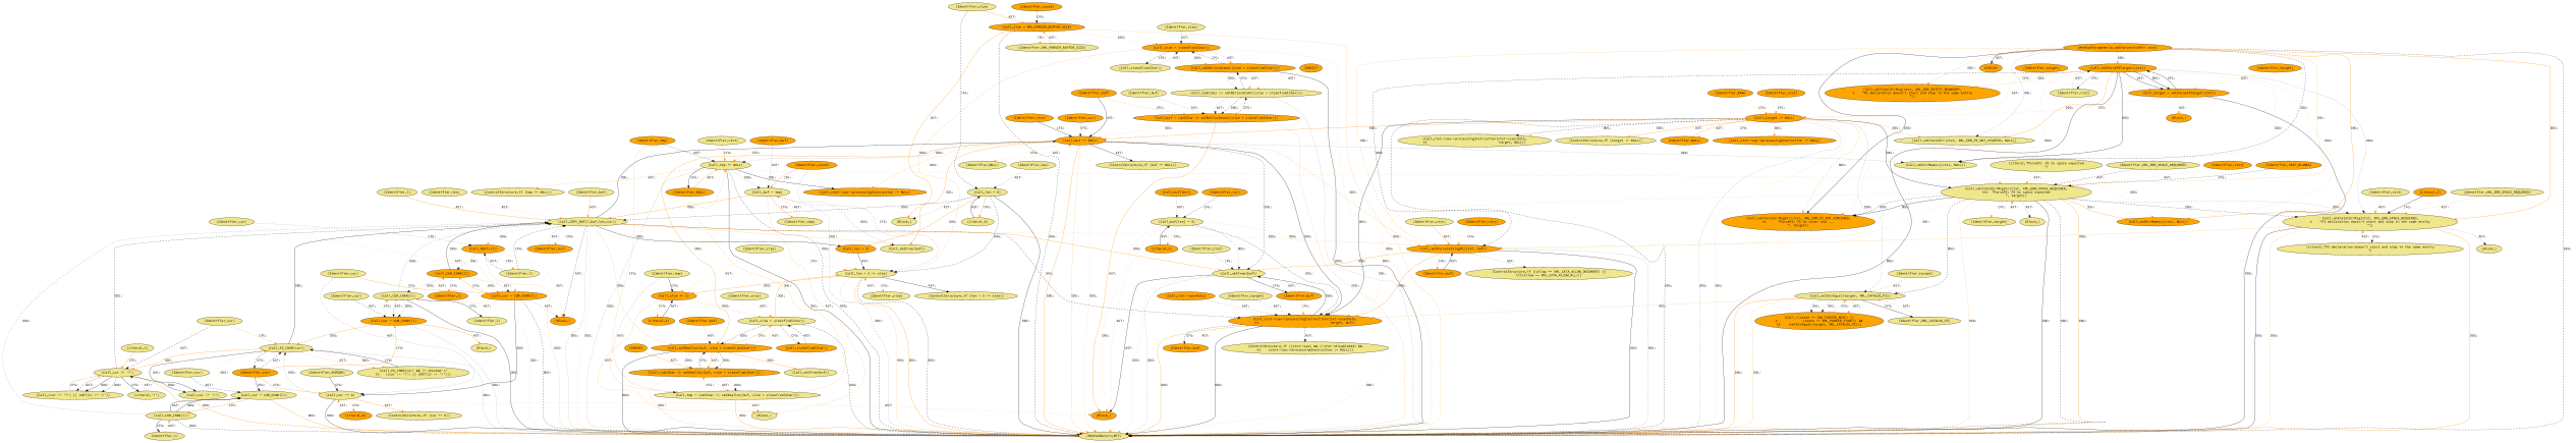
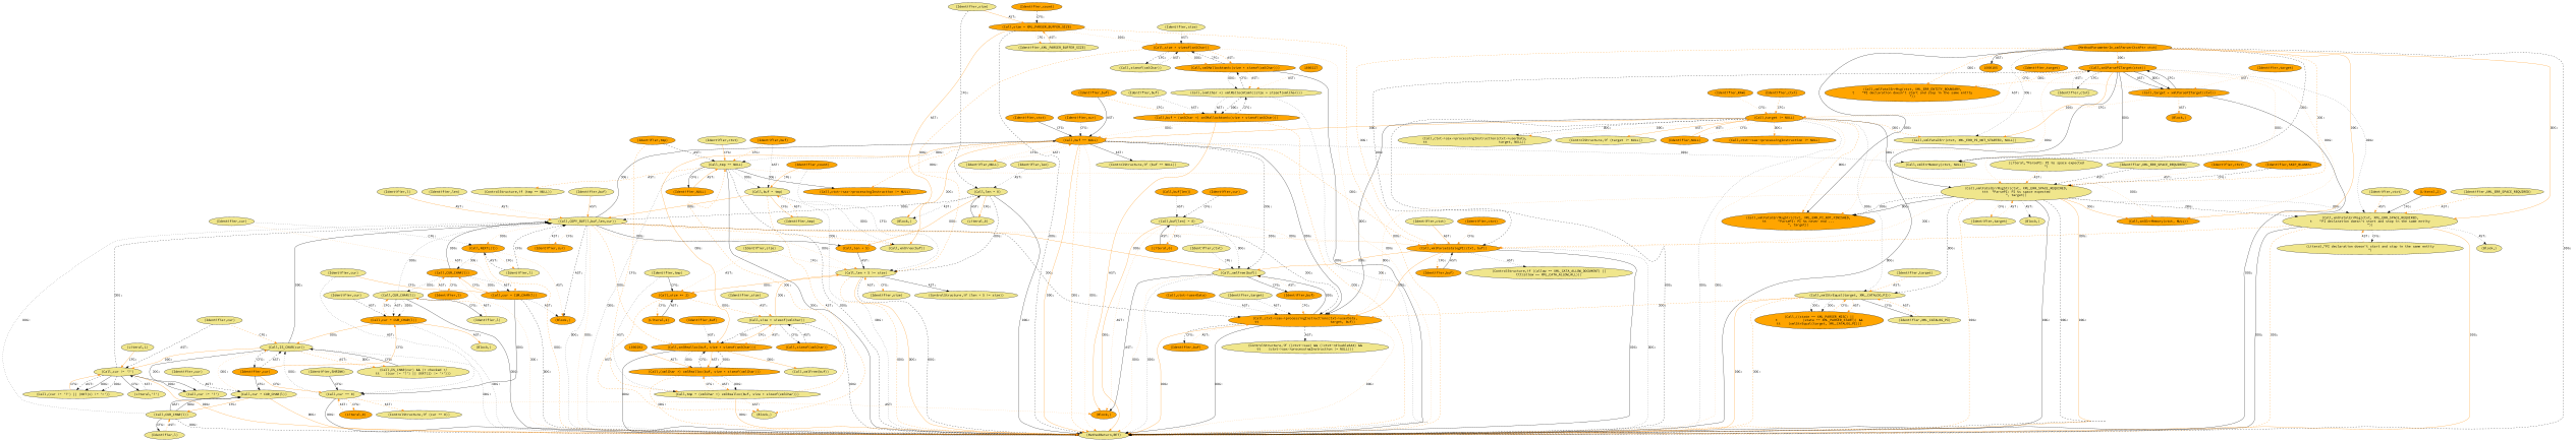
  digraph {
    fontname="Source Code Pro"
    node [fillcolor=khaki fontname="Source Code Pro" style=filled]
    edge [color=darkorange fontname="Source Code Pro" style=dotted]
    n1 [label="(Call,xmlFree(buf))"]
    n2 [label="(MethodReturn,RET)"]
    n3 [fillcolor=orange label="(Identifier,buf)"]
    n4 [fillcolor=orange label="(Block,)"]
    n5 [fillcolor=orange label="(Call,ctxt->sax->processingInstruction(ctxt->userData,\n\t\t                                     target, buf))"]
    n6 [fillcolor=orange label="(Call,buf == NULL)"]
    n7 [fillcolor=orange label="(Call,xmlParseCatalogPI(ctxt, buf))"]
    n8 [label="(Call,tmp == NULL)"]
    n9 [fillcolor=orange label="(Call,xmlRealloc(buf, size * sizeof(xmlChar)))"]
    n10 [label="(ControlStructure,if (buf == NULL))"]
    n11 [label="(Identifier,NULL)"]
    n12 [fillcolor=orange label="(Call,ctxt->sax->processingInstruction != NULL)"]
    n13 [label="(Call,xmlErrMemory(ctxt, NULL))"]
    n14 [label="(Call,xmlFree(buf))"]
    n15 [label="(ControlStructure,if ((allow == XML_CATA_ALLOW_DOCUMENT) ||\n\t\t\t(allow == XML_CATA_ALLOW_ALL)))"]
    n16 [fillcolor=orange label="(Identifier,buf)"]
    n17 [label="(Call,COPY_BUF(l,buf,len,cur))"]
    n18 [label="(Call,len + 5 >= size)"]
    n19 [fillcolor=orange label="(Call,NEXTL(l))"]
    n20 [fillcolor=orange label="(Block,)"]
    n21 [fillcolor=orange label="(Identifier,cur)"]
    n22 [fillcolor=orange label="(Call,len + 5)"]
    n23 [fillcolor=orange label="(Call,xmlErrMemory(ctxt, NULL))"]
    n24 [label="(Call,buf = tmp)"]
    n25 [label="(ControlStructure,if (tmp == NULL))"]
    n26 [fillcolor=orange label="(Identifier,NULL)"]
    n27 [fillcolor=orange label="(Call,(xmlChar *) xmlRealloc(buf, size * sizeof(xmlChar)))"]
    n28 [label="(Call,size * sizeof(xmlChar))"]
    n29 [label="(Call,xmlFree(buf))"]
    n30 [fillcolor=orange label="(Identifier,buf)"]
    n31 [label="(ControlStructure,if ((ctxt->sax) && (!ctxt->disableSAX) &&\n\t\t    (ctxt->sax->processingInstruction != NULL)))"]
    n32 [fillcolor=orange label="(Call,buf = (xmlChar *) xmlMallocAtomic(size * sizeof(xmlChar)))"]
    n33 [label="(Call,(xmlChar *) xmlMallocAtomic(size * sizeof(xmlChar)))"]
    n34 [fillcolor=orange label="(Call,xmlMallocAtomic(size * sizeof(xmlChar)))"]
    n35 [fillcolor=orange label="(Call,size * sizeof(xmlChar))"]
    n36 [label="(Call,sizeof(xmlChar))"]
    n37 [fillcolor=orange label="(Call,size *= 2)"]
    n38 [label="(Identifier,size)"]
    n39 [label="(ControlStructure,if (len + 5 >= size))"]
    n40 [fillcolor=orange label="(Call,size = XML_PARSER_BUFFER_SIZE)"]
    n41 [label="(Identifier,XML_PARSER_BUFFER_SIZE)"]
    n42 [label="(Block,)"]
    n43 [fillcolor=orange label="(Call,target != NULL)"]
    n44 [label="(Call,xmlFatalErrMsgStr(ctxt, XML_ERR_SPACE_REQUIRED,\n\t\t\t  \"ParsePI: PI %s space expected\n\", target))"]
    n45 [label="(Call,xmlStrEqual(target, XML_CATALOG_PI))"]
    n46 [label="(Call,xmlFatalErr(ctxt, XML_ERR_PI_NOT_STARTED, NULL))"]
    n47 [fillcolor=orange label="(Call,xmlFatalErrMsgStr(ctxt, XML_ERR_PI_NOT_FINISHED,\n\t\t      \"ParsePI: PI %s never end ...\n\", target))"]
    n48 [label="(Call,ctxt->sax->processingInstruction(ctxt->userData,\n\t\t                                     target, NULL))"]
    n49 [label="(ControlStructure,if (target != NULL))"]
    n50 [fillcolor=orange label="(Identifier,NULL)"]
    n51 [fillcolor=orange label="(Call,ctxt->sax->processingInstruction != NULL)"]
    n52 [label="(Call,xmlFatalErrMsg(ctxt, XML_ERR_SPACE_REQUIRED,\n\t    \"PI declaration doesn't start and stop in the same entity\n\"))"]
    n53 [label="(Identifier,target)"]
    n54 [label="(Block,)"]
    n55 [label="(Identifier,XML_CATALOG_PI)"]
    n56 [fillcolor=orange label="(Call,((state == XML_PARSER_MISC) ||\n\t             (state == XML_PARSER_START)) &&\n\t\t    (xmlStrEqual(target, XML_CATALOG_PI)))"]
    n57 [fillcolor=orange label="(Call,target = xmlParsePITarget(ctxt))"]
    n58 [fillcolor=orange label="(Call,xmlParsePITarget(ctxt))"]
    n59 [fillcolor=orange label="(Block,)"]
    n60 [label="(Identifier,ctxt)"]
    n61 [fillcolor=orange label="(Call,xmlFatalErrMsg(ctxt, XML_ERR_ENTITY_BOUNDARY,\n\t    \"PI declaration doesn't start and stop in the same entity\n\"))"]
    n62 [label="(Block,)"]
    n63 [label="(Literal,\"PI declaration doesn't start and stop in the same entity\n\")"]
    n64 [fillcolor=orange label="(MethodParameterIn,xmlParserCtxtPtr ctxt)"]
    1000105 [fillcolor=orange]
    n66 [label="(Call,buf[len] = 0)"]
    n67 [fillcolor=orange label="(Literal,0)"]
    n68 [fillcolor=orange label="(Call,CUR_CHAR(l))"]
    n69 [label="(Identifier,l)"]
    n70 [label="(Call,CUR_CHAR(l))"]
    n71 [fillcolor=orange label="(Call,cur = CUR_CHAR(l))"]
    n72 [fillcolor=orange label="(Identifier,l)"]
    n73 [fillcolor=orange label="(Call,cur = CUR_CHAR(l))"]
    n74 [label="(Identifier,l)"]
    n75 [label="(Call,cur == 0)"]
    n76 [label="(Call,CUR_CHAR(l))"]
    n77 [label="(Call,cur = CUR_CHAR(l))"]
    n78 [label="(Identifier,l)"]
    n79 [label="(Call,IS_CHAR(cur))"]
    n80 [label="(Block,)"]
    n81 [label="(Identifier,tmp)"]
    n82 [label="(Block,)"]
    n83 [label="(Call,tmp = (xmlChar *) xmlRealloc(buf, size * sizeof(xmlChar)))"]
    n84 [fillcolor=orange label="(Call,sizeof(xmlChar))"]
    n85 [fillcolor=orange label="(Literal,2)"]
    n86 [label="(Call,len = 0)"]
    n87 [label="(Literal,0)"]
    n88 [label="(Call,cur != '?')"]
    n89 [label="(Call,cur != '?')"]
    n90 [fillcolor=orange label="(Identifier,cur)"]
    n91 [label="(Call,IS_CHAR(cur) && /* checked */\n\t\t   ((cur != '?') || (NXT(1) != '>')))"]
    n92 [label="(Literal,'?')"]
    n93 [label="(Call,(cur != '?') || (NXT(1) != '>'))"]
    n94 [fillcolor=orange label="(Literal,0)"]
    n95 [label="(ControlStructure,if (cur == 0))"]
    n96 [label="(Literal,\"ParsePI: PI %s space expected\n\")"]
    n97 [fillcolor=orange label="(Call,buf[len])"]
    n98 [label="(Identifier,XML_ERR_SPACE_REQUIRED)"]
    n99 [fillcolor=orange label="(Identifier,ctxt)"]
    n100 [label="(Identifier,ctxt)"]
    n101 [fillcolor=orange label="(Identifier,tmp)"]
    n102 [label="(Identifier,size)"]
    n103 [label="(Identifier,tmp)"]
    n104 [label="(Identifier,cur)"]
    n105 [fillcolor=orange label="(Literal,2)"]
    n106 [label="(Literal,1)"]
    n107 [label="(Identifier,len)"]
    n108 [fillcolor=orange label="(Identifier,ctxt)"]
    n109 [label="(Identifier,cur)"]
    n110 [fillcolor=orange label="(Identifier,count)"]
    n111 [label="(Identifier,size)"]
    n112 [fillcolor=orange label="(Identifier,count)"]
    n113 [label="(Identifier,target)"]
    n114 [fillcolor=orange label="(Identifier,ctxt)"]
    n115 [fillcolor=orange label="(Identifier,cur)"]
    n116 [label="(Identifier,ctxt)"]
    n117 [label="(Identifier,l)"]
    n118 [fillcolor=orange label="(Identifier,RAW)"]
    n119 [label="(Identifier,buf)"]
    n120 [fillcolor=orange label="(Identifier,SKIP_BLANKS)"]
    n121 [label="(Identifier,size)"]
    n122 [label="(Identifier,XML_ERR_SPACE_REQUIRED)"]
    n123 [fillcolor=orange label="(Call,ctxt->userData)"]
    n124 [fillcolor=orange label="(Identifier,buf)"]
    n125 [label="(Identifier,ctxt)"]
    n126 [label="(Identifier,size)"]
    n127 [label="(Identifier,cur)"]
    n128 [label="(Identifier,cur)"]
    n129 [fillcolor=orange label="(Identifier,cur)"]
    n130 [label="(Identifier,ctxt)"]
    n131 [fillcolor=orange label="(Identifier,target)"]
    n132 [label="(Identifier,cur)"]
    n133 [label="(Identifier,len)"]
    n134 [label="(Identifier,SHRINK)"]
    n135 [fillcolor=orange label="(Identifier,buf)"]
    n136 [label="(Identifier,buf)"]
    n137 [fillcolor=orange label="(Identifier,target)"]
    n138 [fillcolor=orange label="(Identifier,buf)"]
    n139 [label="(Identifier,target)"]
    n140 [fillcolor=orange label="(Identifier,ctxt)"]
    1000227 [fillcolor=orange]
    1000292 [fillcolor=orange]
    n1 -> n2 [color=black label="DDG: "]
    n1 -> n2 [label="DDG: "]
    n1 -> n3 [color=black label="CFG: " style=solid]
    n1 -> n4 [color=black label="AST: " style=solid]
    n3 -> n1 [label="AST: "]
    n3 -> n5 [label="CFG: "]
    n5 -> n1 [color=black label="DDG: " style=solid]
    n5 -> n2 [color=black label="DDG: " style=solid]
    n5 -> n2 [label="DDG: "]
    n5 -> n2 [label="DDG: " style=solid]
    n5 -> n30 [color=black label="CFG: " style=dashed]
    n5 -> n31 [color=black label="AST: " style=dashed]
    n6 -> n1 [color=black label="DDG: " style=dashed]
    n6 -> n2 [label="DDG: "]
    n6 -> n2 [label="DDG: " style=solid]
    n6 -> n2 [label="DDG: " style=dashed]
    n6 -> n5 [color=black label="DDG: " style=solid]
    n6 -> n7 [label="DDG: " style=dashed]
    n6 -> n8 [color=black label="DDG: "]
    n6 -> n9 [label="DDG: " style=solid]
    n6 -> n10 [color=black label="AST: " style=solid]
    n6 -> n11 [label="CFG: "]
    n6 -> n12 [label="DDG: " style=dashed]
    n6 -> n13 [color=black label="DDG: "]
    n6 -> n14 [label="DDG: " style=solid]
    n7 -> n1 [label="DDG: " style=solid]
    n7 -> n2 [color=black label="DDG: "]
    n7 -> n2 [color=black label="DDG: " style=solid]
    n7 -> n5 [label="DDG: " style=solid]
    n7 -> n15 [color=black label="AST: "]
    n7 -> n16 [label="CFG: " style=dashed]
    n8 -> n2 [color=black label="DDG: " style=solid]
    n8 -> n2 [color=black label="DDG: "]
    n8 -> n2 [color=black label="DDG: " style=dashed]
    n8 -> n12 [color=black label="DDG: " style=solid]
    n8 -> n23 [label="DDG: "]
    n8 -> n24 [color=black label="DDG: "]
    n8 -> n25 [label="AST: " style=dashed]
    n8 -> n26 [color=black label="CFG: " style=solid]
    n9 -> n2 [color=black label="DDG: " style=solid]
    n9 -> n27 [label="AST: " style=solid]
    n9 -> n27 [color=black label="DDG: " style=dashed]
    n9 -> n27 [color=black label="DDG: "]
    n9 -> n28 [label="CFG: " style=solid]
    n9 -> n29 [label="DDG: " style=solid]
    n11 -> n6 [label="AST: "]
    n16 -> n7 [color=black label="AST: " style=solid]
    n17 -> n1 [label="DDG: " style=solid]
    n17 -> n2 [color=black label="DDG: "]
    n17 -> n2 [label="DDG: "]
    n17 -> n5 [color=black label="DDG: " style=dashed]
    n17 -> n6 [color=black label="DDG: " style=solid]
    n17 -> n7 [label="DDG: "]
    n17 -> n9 [label="DDG: " style=dashed]
    n17 -> n14 [label="DDG: " style=dashed]
    n17 -> n18 [label="DDG: "]
    n17 -> n19 [label="DDG: "]
    n17 -> n20 [color=black label="AST: " style=dashed]
    n17 -> n21 [label="CFG: "]
    n17 -> n22 [color=black label="DDG: " style=solid]
    n18 -> n2 [color=black label="DDG: " style=dashed]
    n18 -> n2 [label="DDG: " style=dashed]
    n18 -> n2 [label="DDG: " style=solid]
    n18 -> n37 [label="DDG: " style=solid]
    n18 -> n38 [label="CFG: "]
    n18 -> n39 [color=black label="AST: " style=solid]
    n19 -> n2 [label="DDG: " style=dashed]
    n19 -> n20 [label="AST: "]
    n19 -> n68 [color=black label="DDG: "]
    n19 -> n69 [label="CFG: "]
    n21 -> n17 [color=black label="AST: "]
    n22 -> n18 [color=black label="AST: " style=solid]
    n24 -> n2 [color=black label="DDG: "]
    n24 -> n14 [color=black label="DDG: "]
    n24 -> n17 [label="DDG: " style=solid]
    n24 -> n81 [label="CFG: " style=solid]
    n24 -> n82 [label="AST: " style=dashed]
    n26 -> n8 [label="AST: " style=solid]
    n27 -> n2 [label="DDG: " style=dashed]
    n27 -> n9 [color=black label="CFG: " style=dashed]
    n27 -> n83 [label="AST: " style=dashed]
    n27 -> n83 [color=black label="DDG: "]
    n28 -> n2 [color=black label="DDG: " style=dashed]
    n28 -> n9 [label="AST: " style=dashed]
    n28 -> n9 [color=black label="DDG: " style=dashed]
    n28 -> n18 [label="DDG: " style=solid]
    n28 -> n84 [color=black label="CFG: " style=dashed]
    n30 -> n5 [label="AST: "]
    n32 -> n2 [label="DDG: " style=dashed]
    n32 -> n4 [label="AST: " style=solid]
    n32 -> n6 [label="DDG: "]
    n32 -> n33 [color=black label="CFG: " style=dashed]
    n33 -> n2 [color=black label="DDG: "]
    n33 -> n32 [color=black label="AST: "]
    n33 -> n32 [color=black label="DDG: " style=dashed]
    n33 -> n34 [color=black label="CFG: " style=dashed]
    n34 -> n2 [color=black label="DDG: " style=solid]
    n34 -> n33 [label="AST: "]
    n34 -> n33 [color=black label="DDG: "]
    n34 -> n35 [color=black label="CFG: " style=dashed]
    n35 -> n2 [label="DDG: "]
    n35 -> n18 [label="DDG: " style=dashed]
    n35 -> n34 [label="AST: " style=dashed]
    n35 -> n34 [label="DDG: "]
    n35 -> n36 [color=black label="CFG: " style=dashed]
    n36 -> n35 [color=black label="AST: "]
    n37 -> n28 [label="DDG: " style=dashed]
    n37 -> n82 [label="AST: " style=dashed]
    n37 -> n85 [label="CFG: " style=dashed]
    n38 -> n18 [label="AST: "]
    n40 -> n2 [color=black label="DDG: " style=dashed]
    n40 -> n2 [label="DDG: " style=dashed]
    n40 -> n35 [label="DDG: "]
    n40 -> n41 [label="CFG: "]
    n40 -> n42 [label="AST: " style=solid]
    n41 -> n40 [label="AST: " style=solid]
    n43 -> n2 [color=black label="DDG: " style=dashed]
    n43 -> n2 [color=black label="DDG: "]
    n43 -> n2 [label="DDG: "]
    n43 -> n5 [color=black label="DDG: " style=solid]
    n43 -> n6 [label="DDG: " style=solid]
    n43 -> n44 [color=black label="DDG: " style=solid]
    n43 -> n45 [color=black label="DDG: "]
    n43 -> n46 [label="DDG: " style=dashed]
    n43 -> n47 [label="DDG: " style=dashed]
    n43 -> n48 [label="DDG: "]
    n43 -> n48 [color=black label="DDG: " style=dashed]
    n43 -> n49 [label="AST: " style=solid]
    n43 -> n50 [label="CFG: "]
    n43 -> n51 [label="DDG: " style=dashed]
    n44 -> n2 [label="DDG: " style=dashed]
    n44 -> n2 [color=black label="DDG: " style=solid]
    n44 -> n2 [color=black label="DDG: " style=dashed]
    n44 -> n2 [label="DDG: " style=solid]
    n44 -> n5 [label="DDG: "]
    n44 -> n7 [label="DDG: "]
    n44 -> n23 [label="DDG: " style=solid]
    n44 -> n45 [color=black label="DDG: " style=dashed]
    n44 -> n47 [color=black label="DDG: " style=solid]
    n44 -> n47 [color=black label="DDG: " style=dashed]
    n44 -> n52 [color=black label="DDG: "]
    n44 -> n52 [color=black label="DDG: " style=dashed]
    n44 -> n53 [label="CFG: "]
    n44 -> n54 [color=black label="AST: "]
    n45 -> n2 [label="DDG: " style=solid]
    n45 -> n2 [label="DDG: " style=dashed]
    n45 -> n5 [label="DDG: " style=dashed]
    n45 -> n55 [color=black label="CFG: " style=solid]
    n45 -> n56 [label="AST: " style=dashed]
    n45 -> n56 [color=black label="DDG: "]
    n45 -> n56 [color=black label="DDG: "]
    n50 -> n43 [label="AST: " style=solid]
    n52 -> n2 [color=black label="DDG: " style=solid]
    n52 -> n2 [label="DDG: " style=dashed]
    n52 -> n2 [label="DDG: " style=solid]
    n52 -> n7 [label="DDG: " style=dashed]
    n52 -> n62 [color=black label="AST: "]
    n52 -> n63 [color=black label="CFG: "]
    n53 -> n44 [label="AST: "]
    n55 -> n45 [label="AST: " style=dashed]
    n56 -> n45 [label="CFG: " style=dashed]
    n57 -> n2 [color=black label="DDG: " style=solid]
    n57 -> n43 [label="CFG: "]
    n57 -> n58 [color=black label="CFG: " style=solid]
    n57 -> n59 [label="AST: " style=dashed]
    n58 -> n2 [color=black label="DDG: " style=solid]
    n58 -> n7 [color=black label="DDG: " style=dashed]
    n58 -> n13 [color=black label="DDG: " style=solid]
    n58 -> n23 [label="DDG: "]
    n58 -> n44 [label="DDG: "]
    n58 -> n46 [label="DDG: " style=solid]
    n58 -> n47 [label="DDG: "]
    n58 -> n52 [color=black label="DDG: "]
    n58 -> n57 [color=black label="AST: " style=solid]
    n58 -> n57 [color=black label="DDG: " style=solid]
    n58 -> n60 [color=black label="CFG: " style=dashed]
    n58 -> n61 [label="DDG: " style=dashed]
    n60 -> n58 [color=black label="AST: "]
    n63 -> n52 [label="AST: " style=dashed]
    n64 -> n2 [color=black label="DDG: " style=dashed]
    n64 -> n7 [label="DDG: " style=dashed]
    n64 -> n13 [color=black label="DDG: " style=dashed]
    n64 -> n23 [label="DDG: " style=solid]
    n64 -> n44 [label="DDG: " style=dashed]
    n64 -> n46 [color=black label="DDG: "]
    n64 -> n47 [color=black label="DDG: " style=solid]
    n64 -> n52 [label="DDG: " style=solid]
    n64 -> n58 [label="DDG: " style=dashed]
    n64 -> n61 [label="DDG: " style=dashed]
    n64 -> 1000105 [color=black label="AST: " style=solid]
    n66 -> n1 [color=black label="DDG: "]
-   n66 -> n2 [label="DDG: "]
+   n66 -> n2 [label="DDG: " style=solid]
    n66 -> n4 [label="AST: "]
    n66 -> n5 [color=black label="DDG: " style=dashed]
    n66 -> n7 [label="DDG: "]
    n66 -> n67 [label="CFG: " style=dashed]
    n67 -> n66 [color=black label="AST: " style=solid]
    n68 -> n2 [label="DDG: "]
    n68 -> n17 [color=black label="DDG: " style=solid]
    n68 -> n70 [color=black label="DDG: "]
    n68 -> n71 [color=black label="AST: "]
    n68 -> n71 [label="DDG: "]
    n68 -> n72 [label="CFG: " style=dashed]
    n69 -> n17 [color=black label="CFG: " style=dashed]
    n69 -> n19 [color=black label="AST: " style=dashed]
    n70 -> n2 [color=black label="DDG: " style=solid]
    n70 -> n17 [color=black label="DDG: "]
    n70 -> n73 [color=black label="AST: " style=dashed]
    n70 -> n73 [color=black label="DDG: "]
    n70 -> n74 [color=black label="CFG: " style=solid]
    n71 -> n2 [color=black label="DDG: " style=dashed]
    n71 -> n20 [color=black label="AST: "]
    n71 -> n68 [label="CFG: " style=solid]
    n71 -> n75 [color=black label="DDG: " style=solid]
    n72 -> n68 [label="AST: " style=dashed]
    n73 -> n2 [color=black label="DDG: "]
    n73 -> n70 [label="CFG: " style=dashed]
    n73 -> n79 [label="DDG: " style=solid]
    n73 -> n80 [label="AST: " style=solid]
    n74 -> n70 [label="AST: " style=dashed]
    n75 -> n2 [color=black label="DDG: " style=solid]
    n75 -> n79 [color=black label="DDG: "]
    n75 -> n94 [label="CFG: " style=dashed]
-   n75 -> n95 [label="AST: " style=solid]
+   n75 -> n95 [label="AST: " style=dashed]
    n76 -> n2 [color=black label="DDG: " style=dashed]
    n76 -> n17 [color=black label="DDG: "]
    n76 -> n77 [color=black label="AST: " style=solid]
    n76 -> n77 [color=black label="DDG: " style=solid]
    n76 -> n78 [color=black label="CFG: " style=solid]
    n77 -> n2 [label="DDG: " style=solid]
    n77 -> n4 [label="AST: "]
    n77 -> n76 [label="CFG: " style=solid]
    n77 -> n79 [label="DDG: "]
    n78 -> n76 [label="AST: " style=dashed]
    n79 -> n2 [color=black label="DDG: "]
    n79 -> n17 [color=black label="DDG: " style=solid]
    n79 -> n88 [label="DDG: " style=solid]
    n79 -> n89 [color=black label="DDG: " style=solid]
    n79 -> n90 [color=black label="CFG: " style=dashed]
    n79 -> n91 [label="AST: " style=dashed]
    n79 -> n91 [label="DDG: "]
    n81 -> n24 [label="AST: " style=dashed]
    n83 -> n2 [label="DDG: " style=solid]
    n83 -> n8 [label="DDG: " style=dashed]
    n83 -> n27 [label="CFG: "]
    n83 -> n82 [label="AST: "]
    n84 -> n28 [color=black label="AST: " style=dashed]
    n85 -> n37 [color=black label="AST: " style=solid]
    n86 -> n2 [color=black label="DDG: " style=solid]
    n86 -> n17 [color=black label="DDG: " style=dashed]
    n86 -> n18 [color=black label="DDG: " style=dashed]
    n86 -> n22 [label="DDG: " style=solid]
    n86 -> n42 [color=black label="AST: "]
    n86 -> n87 [label="CFG: " style=solid]
    n87 -> n86 [color=black label="AST: " style=solid]
    n88 -> n2 [label="DDG: " style=solid]
    n88 -> n17 [color=black label="DDG: " style=dashed]
    n88 -> n89 [color=black label="DDG: " style=solid]
    n88 -> n92 [color=black label="CFG: " style=solid]
    n88 -> n93 [color=black label="AST: " style=dashed]
    n88 -> n93 [color=black label="DDG: " style=solid]
    n88 -> n93 [color=black label="DDG: " style=dashed]
    n90 -> n73 [label="CFG: " style=solid]
    n90 -> n75 [label="CFG: " style=solid]
    n90 -> n77 [color=black label="CFG: " style=solid]
    n90 -> n79 [color=black label="AST: " style=dashed]
    n91 -> n79 [color=black label="CFG: " style=solid]
    n92 -> n88 [color=black label="AST: "]
    n93 -> n88 [label="CFG: " style=solid]
    n94 -> n75 [label="AST: " style=dashed]
    n96 -> n44 [label="AST: " style=dashed]
    n97 -> n66 [color=black label="AST: "]
    n98 -> n44 [color=black label="AST: " style=dashed]
    n99 -> n7 [label="CFG: "]
    n100 -> n52 [label="AST: " style=dashed]
    n101 -> n8 [color=black label="AST: " style=dashed]
    n101 -> n83 [label="CFG: " style=dashed]
    n102 -> n40 [label="AST: " style=solid]
    n102 -> n86 [color=black label="CFG: " style=dashed]
    n103 -> n37 [color=black label="CFG: " style=solid]
    n103 -> n83 [color=black label="AST: "]
    n104 -> n79 [label="CFG: " style=dashed]
    n104 -> n88 [color=black label="AST: " style=dashed]
    n105 -> n52 [color=black label="CFG: " style=solid]
    n106 -> n88 [label="CFG: " style=solid]
    n107 -> n86 [color=black label="AST: "]
    n108 -> n43 [label="CFG: " style=dashed]
    n109 -> n71 [label="CFG: " style=solid]
    n109 -> n75 [color=black label="AST: "]
    n110 -> n40 [color=black label="CFG: " style=dashed]
    n111 -> n18 [label="CFG: "]
    n111 -> n37 [label="AST: "]
    n112 -> n18 [color=black label="CFG: "]
    n112 -> n24 [label="CFG: " style=solid]
    n113 -> n45 [label="AST: " style=dashed]
    n114 -> n44 [label="AST: "]
    n115 -> n6 [color=black label="CFG: "]
    n116 -> n1 [color=black label="CFG: "]
    n117 -> n17 [label="AST: " style=solid]
    n118 -> n43 [label="CFG: "]
    n119 -> n17 [label="AST: " style=solid]
    n120 -> n44 [color=black label="CFG: " style=dashed]
    n121 -> n28 [label="AST: "]
    n122 -> n52 [label="AST: " style=dashed]
    n123 -> n5 [color=black label="AST: "]
    n124 -> n9 [color=black label="AST: "]
    n125 -> n8 [label="CFG: " style=solid]
    n126 -> n35 [color=black label="AST: "]
    n127 -> n19 [color=black label="CFG: "]
    n127 -> n71 [label="AST: "]
    n128 -> n73 [color=black label="AST: " style=dashed]
    n129 -> n66 [color=black label="CFG: " style=dashed]
    n130 -> n7 [label="AST: " style=solid]
    n131 -> n57 [label="AST: "]
    n132 -> n77 [color=black label="AST: " style=dashed]
    n133 -> n17 [label="AST: "]
    n134 -> n75 [color=black label="CFG: " style=solid]
    n135 -> n8 [label="CFG: " style=dashed]
    n135 -> n24 [color=black label="AST: "]
    n136 -> n32 [color=black label="AST: "]
    n137 -> n43 [label="AST: "]
    n137 -> n57 [label="CFG: "]
    n138 -> n6 [color=black label="AST: " style=solid]
    n138 -> n32 [label="CFG: " style=dashed]
    n139 -> n5 [color=black label="AST: "]
    n140 -> n6 [color=black label="CFG: " style=solid]
    1000227 -> n33 [label="AST: "]
    1000292 -> n27 [label="AST: " style=solid]
  }
